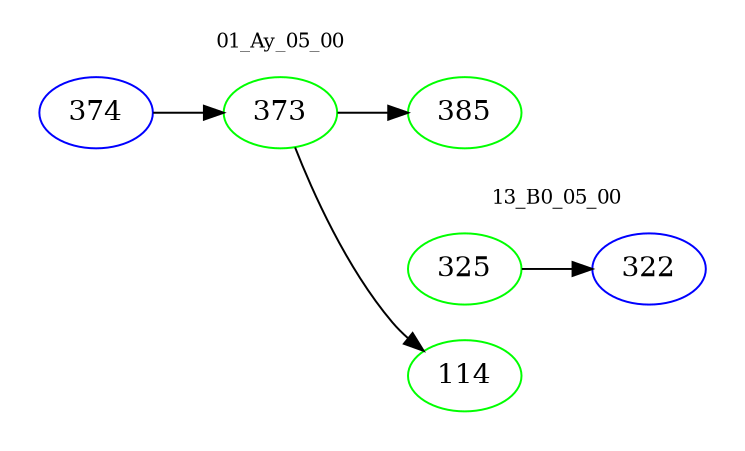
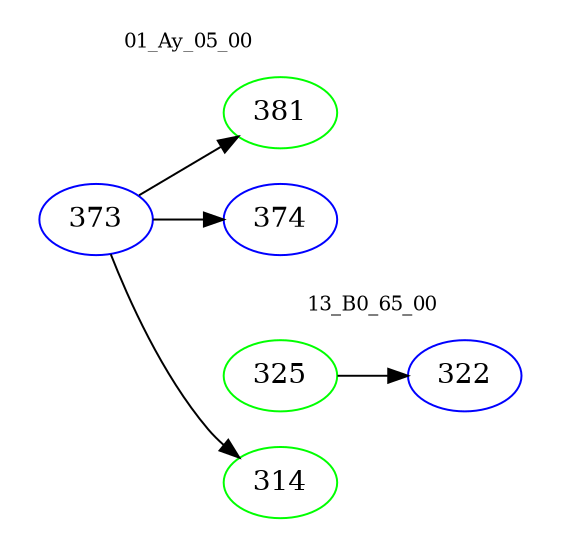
  digraph {
    fontname="DejaVu Serif"
    rankdir=LR
    node [color=blue fontname="DejaVu Serif"]
    edge [color=black fontname="DejaVu Serif"]
    n1 [label=374]
-   n2 [color=green label=373]
-   n3 [color=green label=385]
+   n2 [label=373]
+   n3 [color=green label=381]
    n4 [color=green label=325]
    n5 [label=322]
-   n6 [color=green label=114]
+   n6 [color=green label=314]
    subgraph cluster_1 {
      color=white
      fontsize=10
      label="01_Ay_05_00"
      n1
      n2
      n3
    }
    subgraph cluster_2 {
      color=white
      fontsize=10
-     label="13_B0_05_00"
+     label="13_B0_65_00"
      n4
      n5
      n6
    }
-   n1 -> n2
+   n2 -> n1
    n2 -> n3
    n2 -> n6
    n4 -> n5
  }
